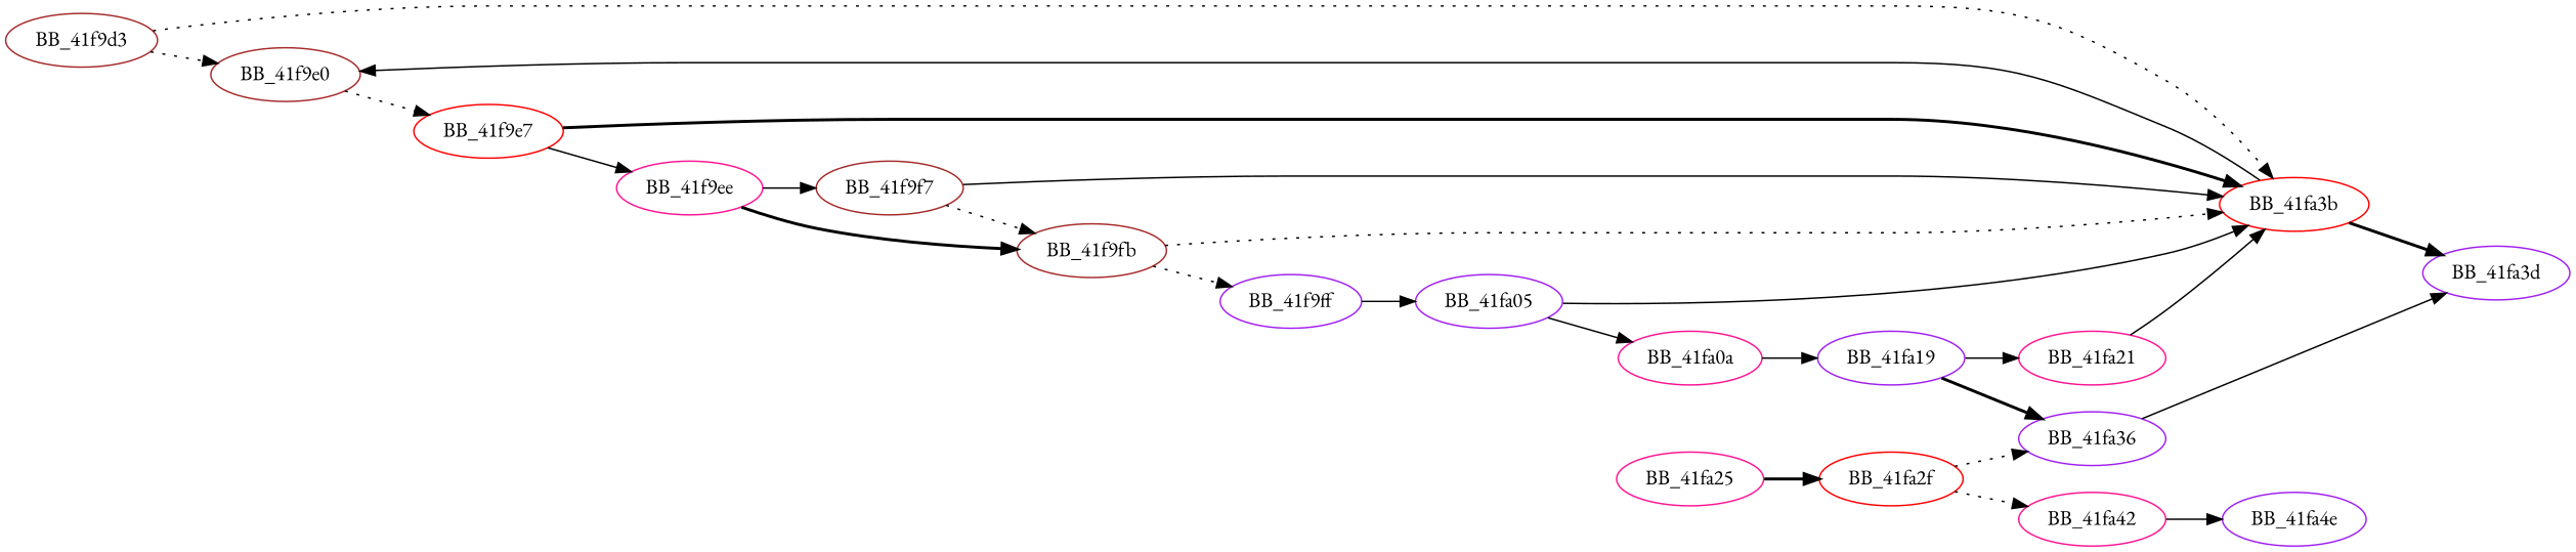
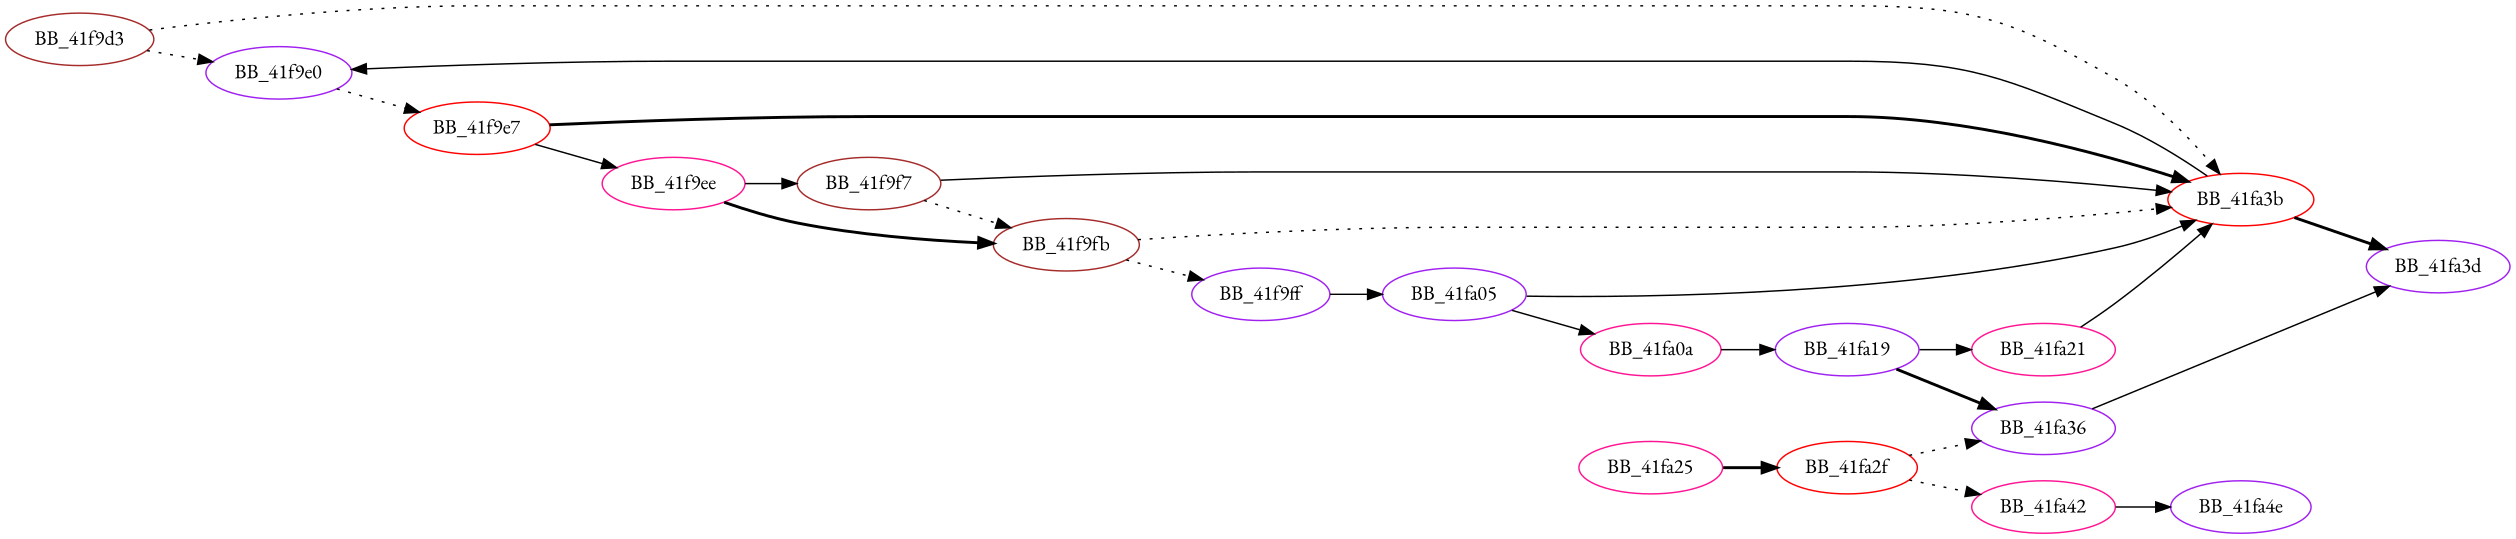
  digraph {
    fontname="EB Garamond"
    rankdir=LR
    node [color=purple fontname="EB Garamond"]
    edge [fontname="EB Garamond" style=solid]
    BB_41f9d3 [color=brown]
-   BB_41f9e0 [color=brown]
+   BB_41f9e0
    BB_41fa3b [color=red]
    BB_41f9e7 [color=red]
    BB_41fa3d
    BB_41f9ee [color=deeppink]
    BB_41f9f7 [color=brown]
    BB_41f9fb [color=brown]
    BB_41f9ff
    BB_41fa05
    BB_41fa0a [color=deeppink]
    BB_41fa19
    BB_41fa21 [color=deeppink]
    BB_41fa36
    BB_41fa25 [color=deeppink]
    BB_41fa2f [color=red]
    BB_41fa42 [color=deeppink]
    BB_41fa4e
    BB_41f9d3 -> BB_41f9e0 [style=dotted]
    BB_41f9d3 -> BB_41fa3b [style=dotted]
    BB_41f9e0 -> BB_41f9e7 [style=dotted]
    BB_41fa3b -> BB_41f9e0
    BB_41fa3b -> BB_41fa3d [style=bold]
    BB_41f9e7 -> BB_41fa3b [style=bold]
    BB_41f9e7 -> BB_41f9ee
    BB_41f9ee -> BB_41f9f7
    BB_41f9ee -> BB_41f9fb [style=bold]
    BB_41f9f7 -> BB_41fa3b
    BB_41f9f7 -> BB_41f9fb [style=dotted]
    BB_41f9fb -> BB_41fa3b [style=dotted]
    BB_41f9fb -> BB_41f9ff [style=dotted]
    BB_41f9ff -> BB_41fa05
    BB_41fa05 -> BB_41fa3b
    BB_41fa05 -> BB_41fa0a
    BB_41fa0a -> BB_41fa19
    BB_41fa19 -> BB_41fa21
    BB_41fa19 -> BB_41fa36 [style=bold]
    BB_41fa21 -> BB_41fa3b
    BB_41fa36 -> BB_41fa3d
    BB_41fa25 -> BB_41fa2f [style=bold]
    BB_41fa2f -> BB_41fa36 [style=dotted]
    BB_41fa2f -> BB_41fa42 [style=dotted]
    BB_41fa42 -> BB_41fa4e
  }
